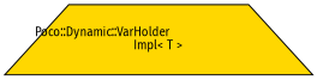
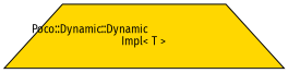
  digraph {
    rankdir=LR
    fontname="Fira Sans"
-   n1 [color=black fillcolor=gold fontname="Fira Sans" fontsize=10 height=0.2 label="Poco::Dynamic::VarHolder\lImpl\< T \>" shape=trapezium style=filled width=0.4]
+   n1 [color=black fillcolor=gold fontname="Fira Sans" fontsize=10 height=0.2 label="Poco::Dynamic::Dynamic\lImpl\< T \>" shape=trapezium style=filled width=0.4]
  }
